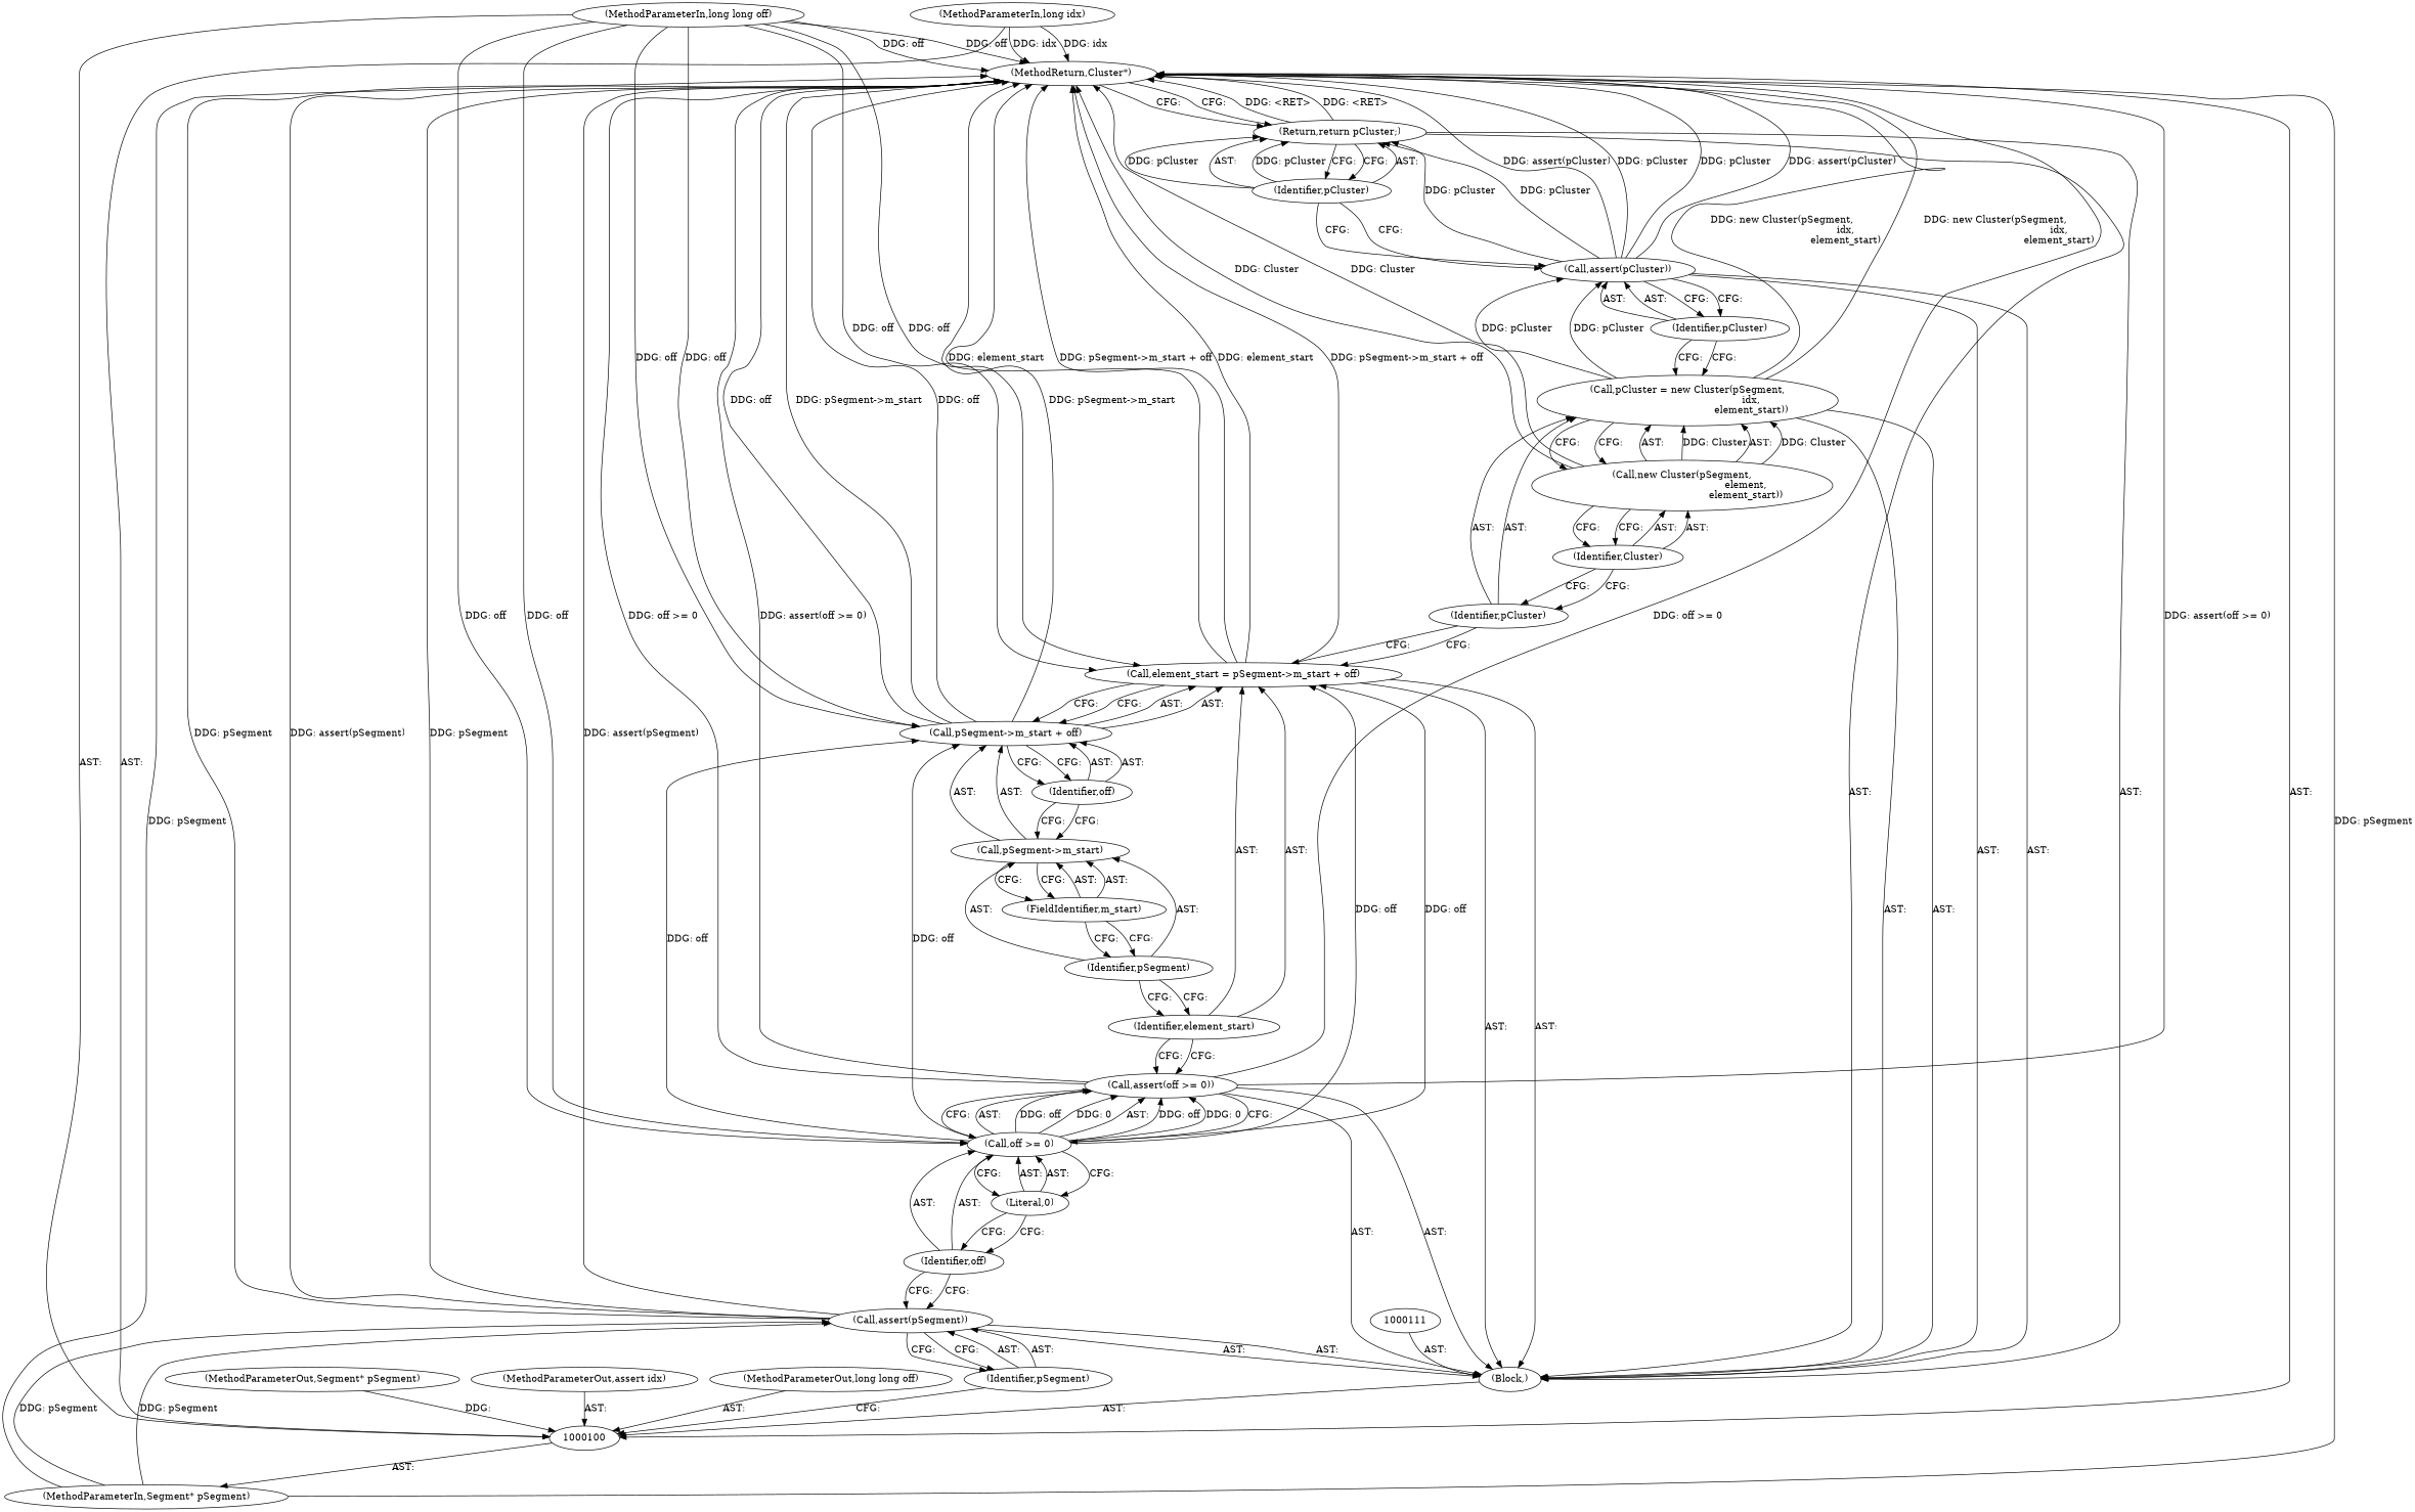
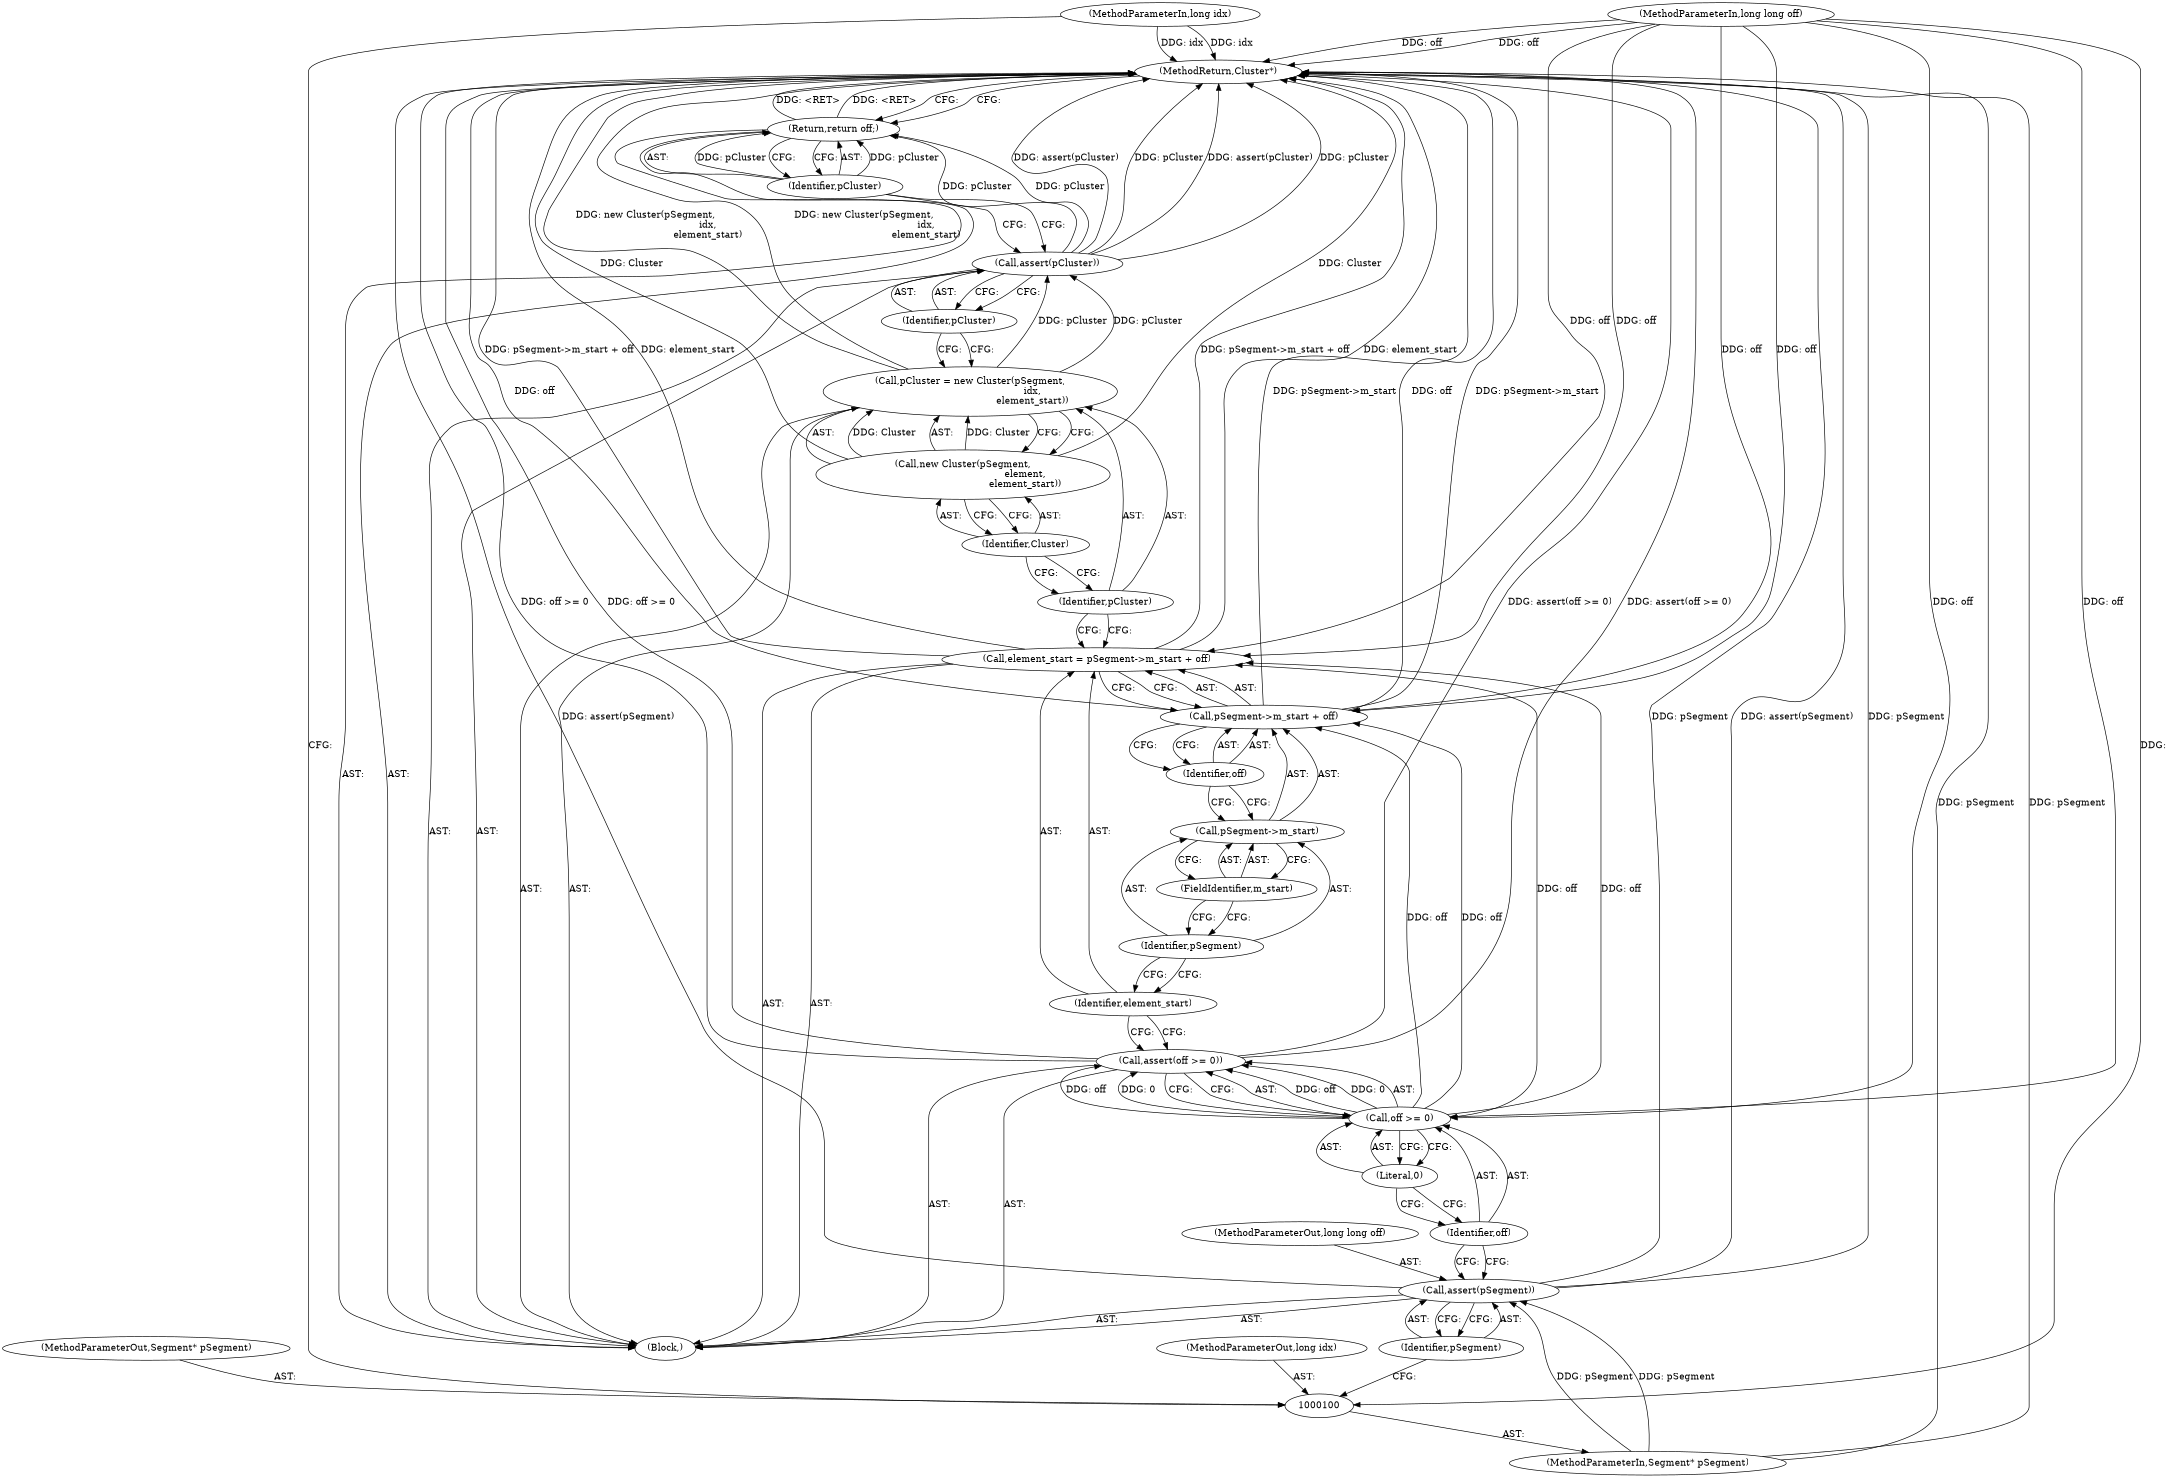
  digraph {
    n1 [label="(MethodReturn,Cluster*)"]
-   n2 [label="(Return,return pCluster;)"]
+   n2 [label="(Return,return off;)"]
    1000100
    n4 [label="(Block,)"]
    n5 [label="(Identifier,pCluster)"]
    n6 [label="(MethodParameterIn,Segment* pSegment)"]
    n7 [label="(Identifier,pCluster)"]
    n8 [label="(Call,assert(pCluster))"]
    n9 [label="(Call,pCluster = new Cluster(pSegment,\n                                          idx,\n                                          element_start))"]
    n10 [label="(Call,new Cluster(pSegment,\n                                          element,\n                                          element_start))"]
    n11 [label="(Call,assert(pSegment))"]
    n12 [label="(Identifier,pSegment)"]
    n13 [label="(MethodParameterOut,Segment* pSegment)"]
    n14 [label="(MethodParameterIn,long idx)"]
-   n15 [label="(MethodParameterOut,assert idx)"]
+   n15 [label="(MethodParameterOut,long idx)"]
    n16 [label="(MethodParameterIn,long long off)"]
    n17 [label="(Call,off >= 0)"]
    n18 [label="(Call,element_start = pSegment->m_start + off)"]
    n19 [label="(Call,pSegment->m_start + off)"]
    n20 [label="(Literal,0)"]
    n21 [label="(Call,assert(off >= 0))"]
    n22 [label="(Identifier,off)"]
    n23 [label="(MethodParameterOut,long long off)"]
    n24 [label="(Identifier,off)"]
    n25 [label="(Identifier,element_start)"]
    n26 [label="(Call,pSegment->m_start)"]
    n27 [label="(FieldIdentifier,m_start)"]
    n28 [label="(Identifier,pSegment)"]
    n29 [label="(Identifier,Cluster)"]
    n30 [label="(Identifier,pCluster)"]
-   1000111
    n1 -> n2 [label="CFG: "]
    n1 -> n2 [label="CFG: "]
-   n1 -> 1000100 [label="AST: "]
    n2 -> n1 [label="DDG: <RET>"]
    n2 -> n1 [label="DDG: <RET>"]
    n2 -> n4 [label="AST: "]
    n2 -> n4 [label="AST: "]
    n2 -> n5 [label="CFG: "]
    n2 -> n5 [label="CFG: "]
    1000100 -> n6 [label="AST: "]
-   n4 -> 1000100 [label="AST: "]
    n5 -> n2 [label="AST: "]
    n5 -> n2 [label="DDG: pCluster"]
    n5 -> n2 [label="AST: "]
    n5 -> n2 [label="DDG: pCluster"]
    n5 -> n8 [label="CFG: "]
    n5 -> n8 [label="CFG: "]
    n6 -> n1 [label="DDG: pSegment"]
    n6 -> n1 [label="DDG: pSegment"]
    n6 -> n11 [label="DDG: pSegment"]
    n6 -> n11 [label="DDG: pSegment"]
    n7 -> n8 [label="AST: "]
    n7 -> n8 [label="AST: "]
    n7 -> n9 [label="CFG: "]
    n7 -> n9 [label="CFG: "]
    n8 -> n1 [label="DDG: assert(pCluster)"]
    n8 -> n1 [label="DDG: pCluster"]
    n8 -> n1 [label="DDG: assert(pCluster)"]
    n8 -> n1 [label="DDG: pCluster"]
    n8 -> n2 [label="DDG: pCluster"]
    n8 -> n2 [label="DDG: pCluster"]
    n8 -> n4 [label="AST: "]
    n8 -> n4 [label="AST: "]
    n8 -> n7 [label="CFG: "]
    n8 -> n7 [label="CFG: "]
    n9 -> n1 [label="DDG: new Cluster(pSegment,\n                                          idx,\n                                          element_start)"]
    n9 -> n1 [label="DDG: new Cluster(pSegment,\n                                          idx,\n                                          element_start)"]
    n9 -> n4 [label="AST: "]
    n9 -> n4 [label="AST: "]
    n9 -> n8 [label="DDG: pCluster"]
    n9 -> n8 [label="DDG: pCluster"]
    n9 -> n10 [label="CFG: "]
    n9 -> n10 [label="CFG: "]
    n10 -> n1 [label="DDG: Cluster"]
    n10 -> n1 [label="DDG: Cluster"]
    n10 -> n9 [label="AST: "]
    n10 -> n9 [label="DDG: Cluster"]
    n10 -> n9 [label="AST: "]
    n10 -> n9 [label="DDG: Cluster"]
    n10 -> n29 [label="CFG: "]
    n10 -> n29 [label="CFG: "]
    n11 -> n1 [label="DDG: assert(pSegment)"]
    n11 -> n1 [label="DDG: pSegment"]
    n11 -> n1 [label="DDG: assert(pSegment)"]
    n11 -> n1 [label="DDG: pSegment"]
    n11 -> n4 [label="AST: "]
    n11 -> n4 [label="AST: "]
    n11 -> n12 [label="CFG: "]
    n11 -> n12 [label="CFG: "]
    n12 -> 1000100 [label="CFG: "]
    n12 -> n11 [label="AST: "]
    n12 -> n11 [label="AST: "]
-   n13 -> 1000100 [label="DDG: "]
+   n13 -> 1000100 [label="AST: "]
    n14 -> n1 [label="DDG: idx"]
    n14 -> n1 [label="DDG: idx"]
-   n14 -> 1000100 [label="AST: "]
+   n14 -> 1000100 [label="CFG: "]
    n15 -> 1000100 [label="AST: "]
    n16 -> n1 [label="DDG: off"]
    n16 -> n1 [label="DDG: off"]
-   n16 -> 1000100 [label="AST: "]
+   n16 -> 1000100 [label="DDG: "]
    n16 -> n17 [label="DDG: off"]
    n16 -> n17 [label="DDG: off"]
    n16 -> n18 [label="DDG: off"]
    n16 -> n18 [label="DDG: off"]
    n16 -> n19 [label="DDG: off"]
    n16 -> n19 [label="DDG: off"]
    n17 -> n18 [label="DDG: off"]
    n17 -> n18 [label="DDG: off"]
    n17 -> n19 [label="DDG: off"]
    n17 -> n19 [label="DDG: off"]
    n17 -> n20 [label="CFG: "]
    n17 -> n20 [label="CFG: "]
    n17 -> n21 [label="AST: "]
    n17 -> n21 [label="DDG: off"]
    n17 -> n21 [label="DDG: 0"]
    n17 -> n21 [label="AST: "]
    n17 -> n21 [label="DDG: off"]
    n17 -> n21 [label="DDG: 0"]
    n18 -> n1 [label="DDG: pSegment->m_start + off"]
    n18 -> n1 [label="DDG: element_start"]
    n18 -> n1 [label="DDG: pSegment->m_start + off"]
    n18 -> n1 [label="DDG: element_start"]
    n18 -> n4 [label="AST: "]
    n18 -> n4 [label="AST: "]
    n18 -> n19 [label="CFG: "]
    n18 -> n19 [label="CFG: "]
    n19 -> n1 [label="DDG: off"]
    n19 -> n1 [label="DDG: pSegment->m_start"]
    n19 -> n1 [label="DDG: off"]
    n19 -> n1 [label="DDG: pSegment->m_start"]
    n19 -> n18 [label="AST: "]
    n19 -> n18 [label="AST: "]
    n19 -> n22 [label="CFG: "]
    n19 -> n22 [label="CFG: "]
    n20 -> n17 [label="AST: "]
    n20 -> n17 [label="AST: "]
    n20 -> n24 [label="CFG: "]
    n20 -> n24 [label="CFG: "]
    n21 -> n1 [label="DDG: off >= 0"]
    n21 -> n1 [label="DDG: assert(off >= 0)"]
    n21 -> n1 [label="DDG: off >= 0"]
    n21 -> n1 [label="DDG: assert(off >= 0)"]
    n21 -> n4 [label="AST: "]
    n21 -> n4 [label="AST: "]
    n21 -> n17 [label="CFG: "]
    n21 -> n17 [label="CFG: "]
    n22 -> n19 [label="AST: "]
    n22 -> n19 [label="AST: "]
    n22 -> n26 [label="CFG: "]
    n22 -> n26 [label="CFG: "]
-   n23 -> 1000100 [label="AST: "]
+   n23 -> n11 [label="AST: "]
    n24 -> n11 [label="CFG: "]
    n24 -> n11 [label="CFG: "]
    n24 -> n17 [label="AST: "]
    n24 -> n17 [label="AST: "]
    n25 -> n18 [label="AST: "]
    n25 -> n18 [label="AST: "]
    n25 -> n21 [label="CFG: "]
    n25 -> n21 [label="CFG: "]
    n26 -> n19 [label="AST: "]
    n26 -> n19 [label="AST: "]
    n26 -> n27 [label="CFG: "]
    n26 -> n27 [label="CFG: "]
    n27 -> n26 [label="AST: "]
    n27 -> n26 [label="AST: "]
    n27 -> n28 [label="CFG: "]
    n27 -> n28 [label="CFG: "]
    n28 -> n25 [label="CFG: "]
    n28 -> n25 [label="CFG: "]
    n28 -> n26 [label="AST: "]
    n28 -> n26 [label="AST: "]
    n29 -> n10 [label="AST: "]
    n29 -> n10 [label="AST: "]
    n29 -> n30 [label="CFG: "]
    n29 -> n30 [label="CFG: "]
    n30 -> n9 [label="AST: "]
    n30 -> n9 [label="AST: "]
    n30 -> n18 [label="CFG: "]
    n30 -> n18 [label="CFG: "]
-   1000111 -> n4 [label="AST: "]
  }
